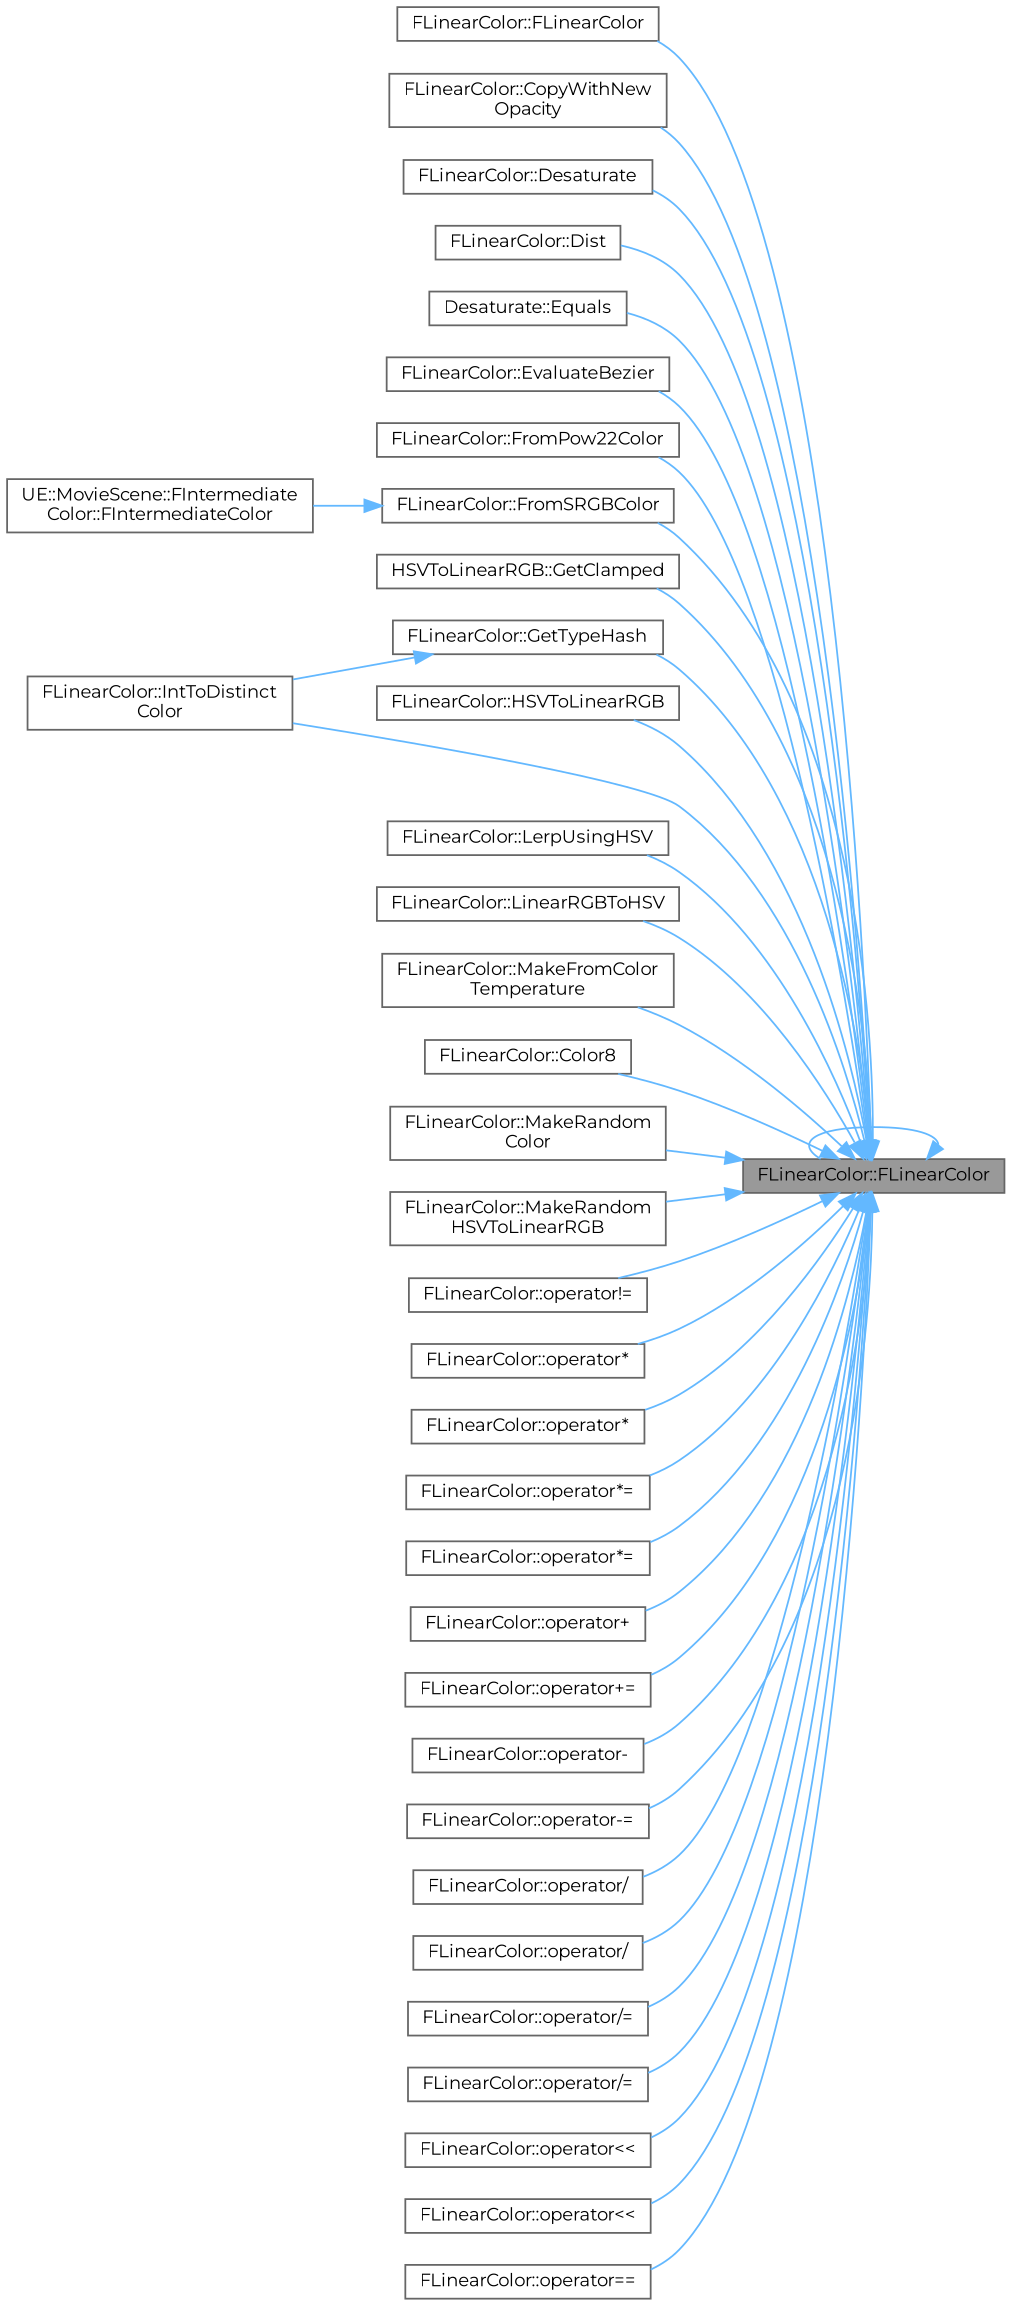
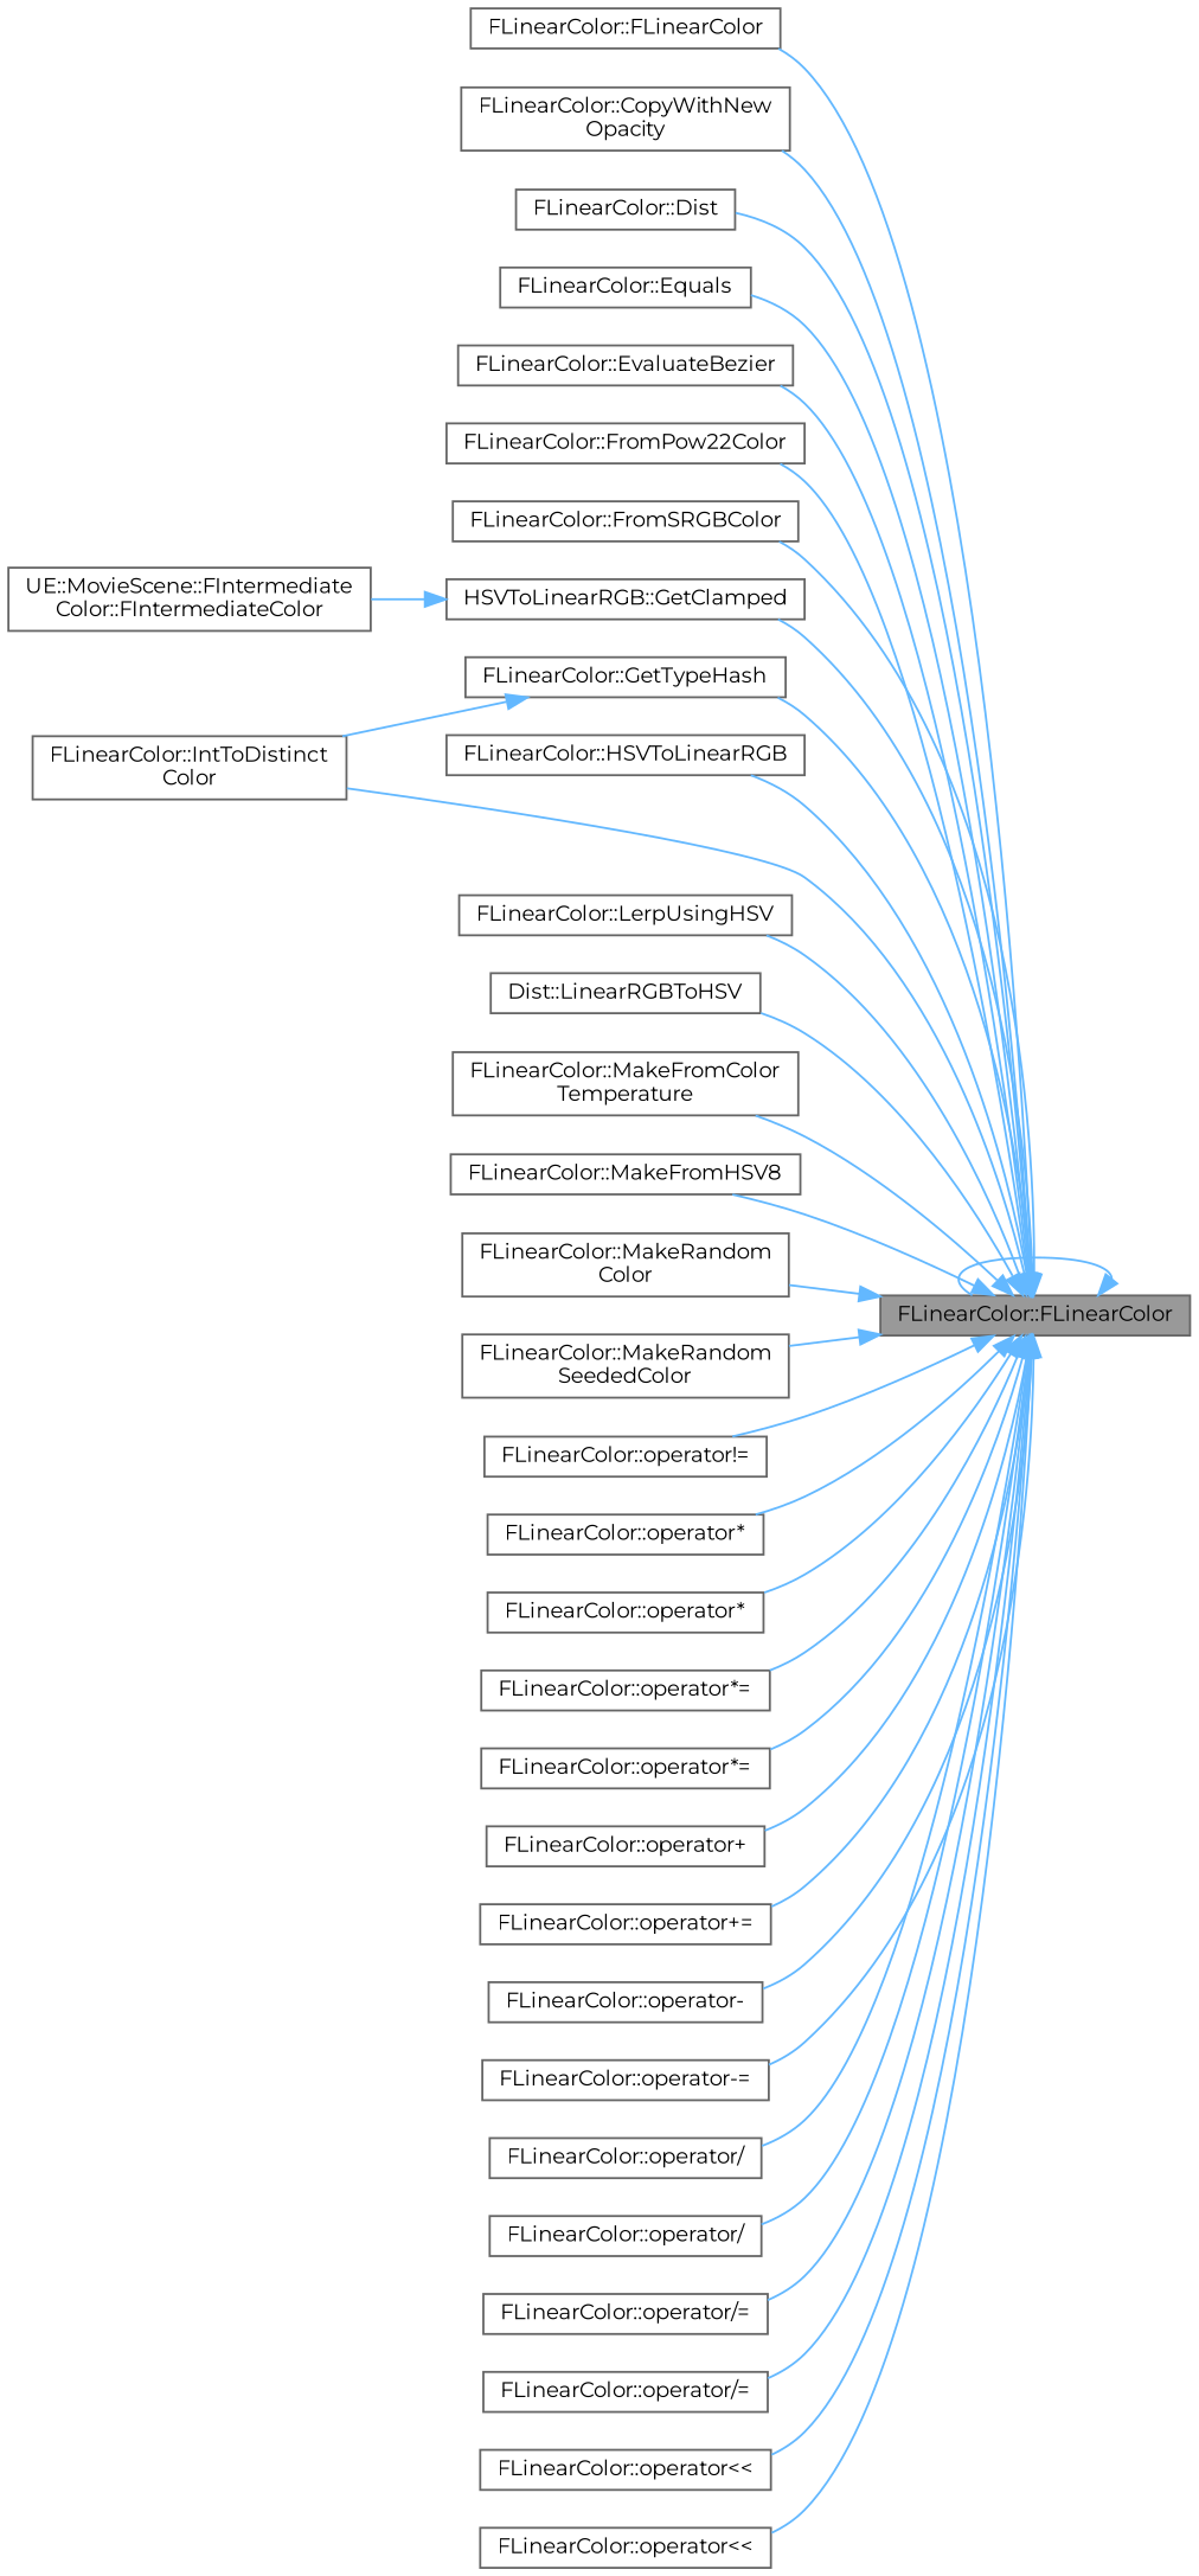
  digraph {
    fontname=Montserrat
    rankdir=RL
    node [color=grey40 fillcolor=white fontname=Montserrat fontsize=10 shape=box style=filled]
    edge [color=steelblue1 dir=back fontname=Montserrat fontsize=10 labelfontname=Helvetica labelfontsize=10 style=solid]
    n1 [color=gray40 fillcolor=grey60 fontcolor=black height=0.2 label="FLinearColor::FLinearColor" width=0.4]
    n2 [height=0.2 label="FLinearColor::FLinearColor" width=0.4]
    n3 [height=0.2 label="FLinearColor::CopyWithNew\lOpacity" width=0.4]
-   n4 [height=0.2 label="FLinearColor::Desaturate" width=0.4]
    n5 [height=0.2 label="FLinearColor::Dist" width=0.4]
-   n6 [height=0.2 label="Desaturate::Equals" width=0.4]
+   n6 [height=0.2 label="FLinearColor::Equals" width=0.4]
    n7 [height=0.2 label="FLinearColor::EvaluateBezier" width=0.4]
    n8 [height=0.2 label="FLinearColor::FromPow22Color" width=0.4]
    n9 [height=0.2 label="FLinearColor::FromSRGBColor" width=0.4]
    n10 [height=0.2 label="HSVToLinearRGB::GetClamped" width=0.4]
    n11 [height=0.2 label="FLinearColor::GetTypeHash" width=0.4]
    n12 [height=0.2 label="FLinearColor::HSVToLinearRGB" width=0.4]
    n13 [height=0.2 label="FLinearColor::IntToDistinct\lColor" width=0.4]
    n14 [height=0.2 label="FLinearColor::LerpUsingHSV" width=0.4]
-   n15 [height=0.2 label="FLinearColor::LinearRGBToHSV" width=0.4]
+   n15 [height=0.2 label="Dist::LinearRGBToHSV" width=0.4]
    n16 [height=0.2 label="FLinearColor::MakeFromColor\lTemperature" width=0.4]
-   n17 [height=0.2 label="FLinearColor::Color8" width=0.4]
+   n17 [height=0.2 label="FLinearColor::MakeFromHSV8" width=0.4]
    n18 [height=0.2 label="FLinearColor::MakeRandom\lColor" width=0.4]
-   n19 [height=0.2 label="FLinearColor::MakeRandom\lHSVToLinearRGB" width=0.4]
+   n19 [height=0.2 label="FLinearColor::MakeRandom\lSeededColor" width=0.4]
    n20 [height=0.2 label="FLinearColor::operator!=" width=0.4]
    n21 [height=0.2 label="FLinearColor::operator*" width=0.4]
    n22 [height=0.2 label="FLinearColor::operator*" width=0.4]
    n23 [height=0.2 label="FLinearColor::operator*=" width=0.4]
    n24 [height=0.2 label="FLinearColor::operator*=" width=0.4]
    n25 [height=0.2 label="FLinearColor::operator+" width=0.4]
    n26 [height=0.2 label="FLinearColor::operator+=" width=0.4]
    n27 [height=0.2 label="FLinearColor::operator-" width=0.4]
    n28 [height=0.2 label="FLinearColor::operator-=" width=0.4]
    n29 [height=0.2 label="FLinearColor::operator/" width=0.4]
    n30 [height=0.2 label="FLinearColor::operator/" width=0.4]
    n31 [height=0.2 label="FLinearColor::operator/=" width=0.4]
    n32 [height=0.2 label="FLinearColor::operator/=" width=0.4]
    n33 [height=0.2 label="FLinearColor::operator\<\<" width=0.4]
    n34 [height=0.2 label="FLinearColor::operator\<\<" width=0.4]
-   n35 [height=0.2 label="FLinearColor::operator==" width=0.4]
    n36 [height=0.2 label="UE::MovieScene::FIntermediate\lColor::FIntermediateColor" width=0.4]
    n1 -> n1
    n1 -> n2
    n1 -> n3
-   n1 -> n4
    n1 -> n5
    n1 -> n6
    n1 -> n7
    n1 -> n8
    n1 -> n9
    n1 -> n10
    n1 -> n11
    n1 -> n12
    n1 -> n13
    n1 -> n14
    n1 -> n15
    n1 -> n16
    n1 -> n17
    n1 -> n18
    n1 -> n19
    n1 -> n20
    n1 -> n21
    n1 -> n22
    n1 -> n23
    n1 -> n24
    n1 -> n25
    n1 -> n26
    n1 -> n27
    n1 -> n28
    n1 -> n29
    n1 -> n30
    n1 -> n31
    n1 -> n32
    n1 -> n33
    n1 -> n34
-   n1 -> n35
-   n9 -> n36
+   n10 -> n36
    n11 -> n13
  }
